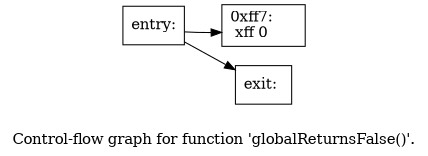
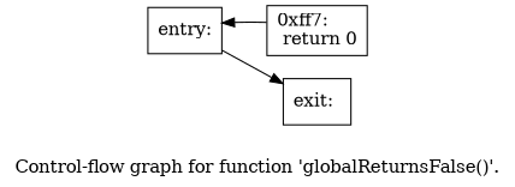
  digraph {
    label="Control-flow graph for function 'globalReturnsFalse()'."
    rankdir=LR
    node [shape=record]
    n1 [label="{entry:\l}"]
-   n2 [label="{0xff7:\l  xff 0\l}"]
+   n2 [label="{0xff7:\l  return 0\l}"]
    n3 [label="{exit:\l}"]
-   n1 -> n2
+   n2 -> n1
    n1 -> n3
  }
